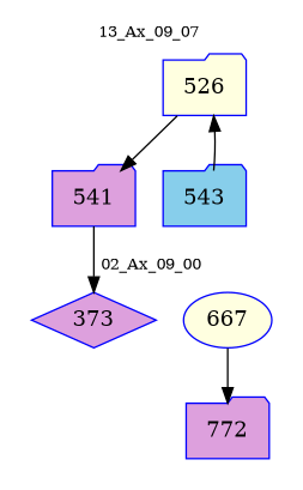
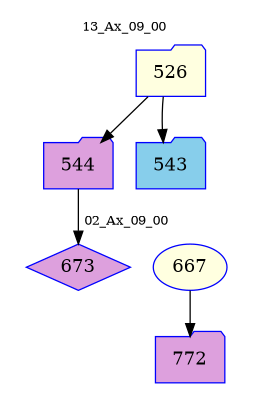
  digraph {
    node [color=blue fillcolor=plum shape=folder style=filled]
    edge [color=black]
    n1 [fillcolor=lightyellow label=667 shape=ellipse]
-   n2 [label=373 shape=diamond]
+   n2 [label=673 shape=diamond]
    n3 [label=772]
    n4 [fillcolor=lightyellow label=526]
-   n5 [label=541]
+   n5 [label=544]
    n6 [fillcolor=skyblue label=543]
    subgraph cluster_1 {
      color=white
      fontsize=10
      label="02_Ax_09_00"
      n1
      n2
      n3
    }
    subgraph cluster_2 {
      color=white
      fontsize=10
-     label="13_Ax_09_07"
+     label="13_Ax_09_00"
      n4
      n5
      n6
    }
    n1 -> n3
    n4 -> n5
-   n6 -> n4
+   n4 -> n6
    n5 -> n2
  }
